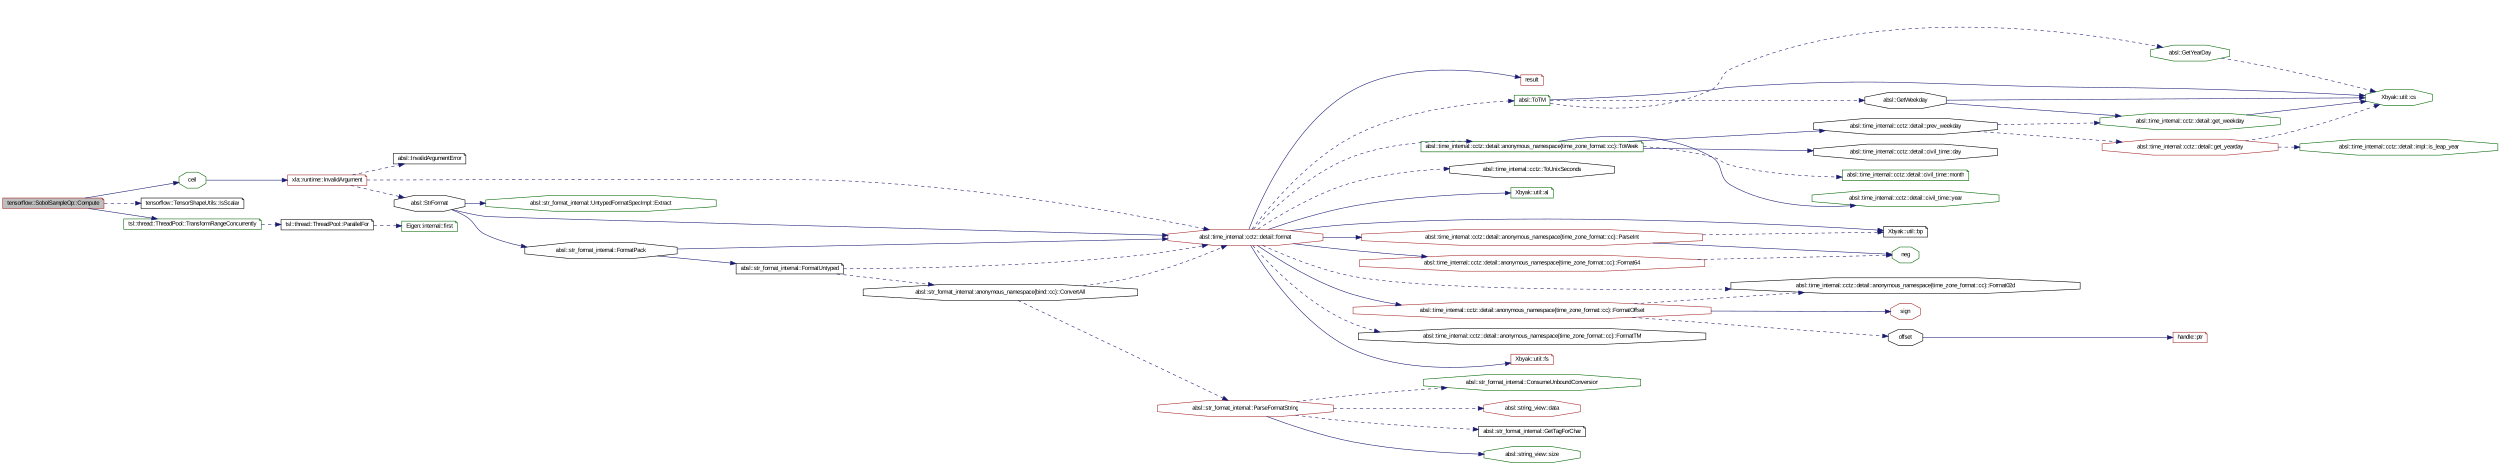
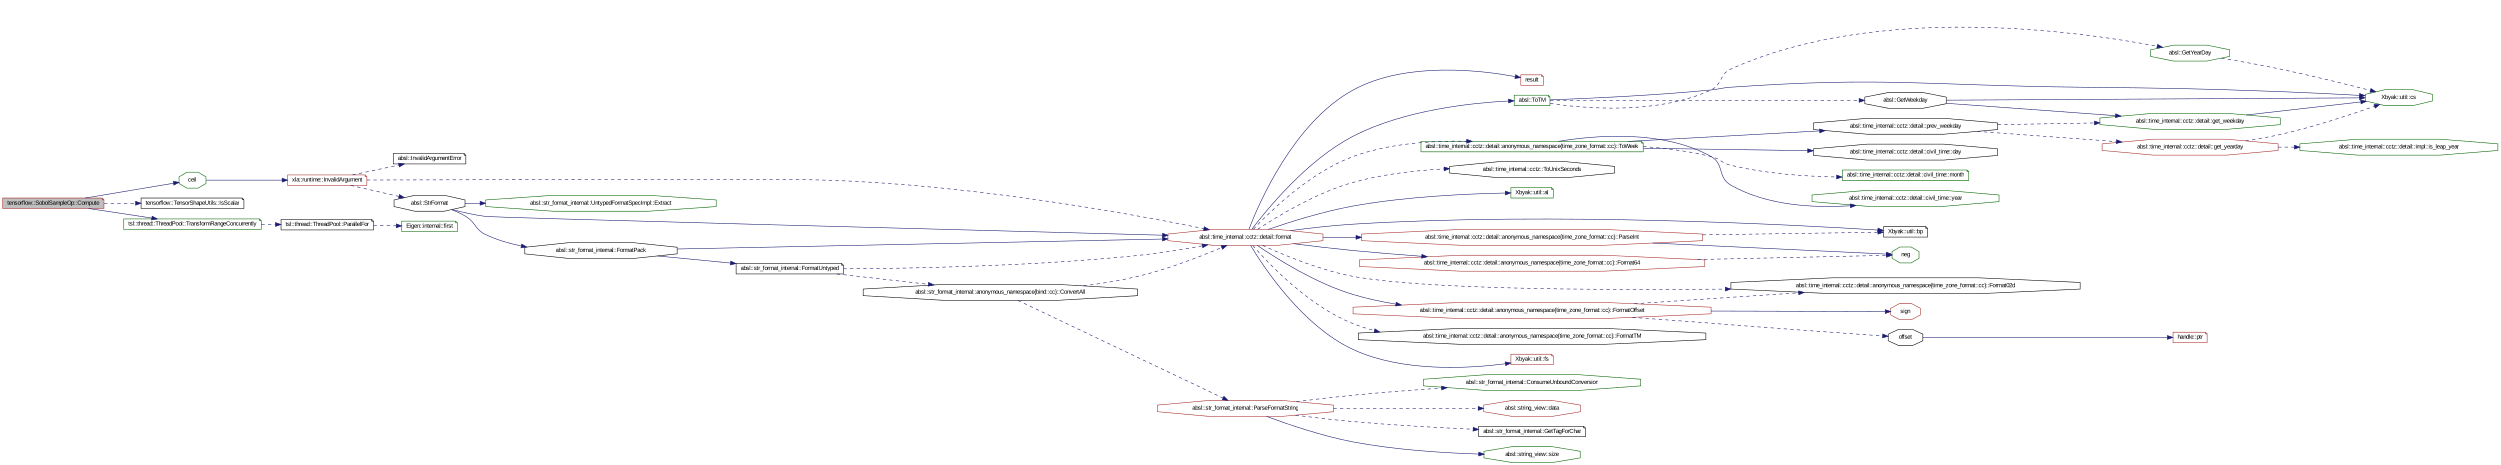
  digraph {
    fontname="Liberation Sans"
    rankdir=LR
    node [color=darkgreen fillcolor=white fontname="Liberation Sans" fontsize=10 shape=octagon style=filled]
    edge [color=midnightblue fontname="Liberation Sans" fontsize=10 labelfontname=Helvetica labelfontsize=10 style=dashed]
    n1 [color=brown fillcolor=grey75 fontcolor=black height=0.2 label="tensorflow::SobolSampleOp::Compute" shape=note width=0.4]
    n2 [height=0.2 label=ceil width=0.4]
    n3 [color=black height=0.2 label="tensorflow::TensorShapeUtils::IsScalar" shape=note width=0.4]
    n4 [height=0.2 label="tsl::thread::ThreadPool::TransformRangeConcurrently" shape=note width=0.4]
    n5 [color=brown height=0.2 label="xla::runtime::InvalidArgument" shape=note width=0.4]
    n6 [color=brown height=0.2 label="absl::time_internal::cctz::detail::format" width=0.4]
    n7 [color=black height=0.2 label="absl::InvalidArgumentError" shape=note width=0.4]
    n8 [color=black height=0.2 label="absl::StrFormat" width=0.4]
    n9 [color=black height=0.2 label="tsl::thread::ThreadPool::ParallelFor" shape=note width=0.4]
    n10 [height=0.2 label="Xbyak::util::al" shape=note width=0.4]
    n11 [color=black height=0.2 label="Xbyak::util::bp" shape=note width=0.4]
    n12 [color=black height=0.2 label="absl::time_internal::cctz::detail::anonymous_namespace\{time_zone_format::cc\}::Format02d" width=0.4]
    n13 [color=brown height=0.2 label="absl::time_internal::cctz::detail::anonymous_namespace\{time_zone_format::cc\}::Format64" width=0.4]
    n14 [color=brown height=0.2 label="absl::time_internal::cctz::detail::anonymous_namespace\{time_zone_format::cc\}::FormatOffset" width=0.4]
    n15 [color=black height=0.2 label="absl::time_internal::cctz::detail::anonymous_namespace\{time_zone_format::cc\}::FormatTM" width=0.4]
    n16 [color=brown height=0.2 label="Xbyak::util::fs" shape=note width=0.4]
    n17 [color=brown height=0.2 label="absl::time_internal::cctz::detail::anonymous_namespace\{time_zone_format::cc\}::ParseInt" width=0.4]
    n18 [color=brown height=0.2 label=result shape=note width=0.4]
    n19 [height=0.2 label="absl::ToTM" shape=note width=0.4]
    n20 [color=black height=0.2 label="absl::time_internal::cctz::ToUnixSeconds" width=0.4]
    n21 [height=0.2 label="absl::time_internal::cctz::detail::anonymous_namespace\{time_zone_format::cc\}::ToWeek" shape=note width=0.4]
    n22 [height=0.2 label="absl::str_format_internal::UntypedFormatSpecImpl::Extract" width=0.4]
    n23 [color=black height=0.2 label="absl::str_format_internal::FormatPack" width=0.4]
    n24 [height=0.2 label=neg width=0.4]
    n25 [color=black height=0.2 label=offset width=0.4]
    n26 [color=brown height=0.2 label=sign width=0.4]
    n27 [height=0.2 label="Xbyak::util::cs" width=0.4]
    n28 [color=black height=0.2 label="absl::GetWeekday" width=0.4]
    n29 [height=0.2 label="absl::GetYearDay" width=0.4]
    n30 [color=black height=0.2 label="absl::time_internal::cctz::detail::civil_time::day" width=0.4]
    n31 [height=0.2 label="absl::time_internal::cctz::detail::civil_time::month" shape=note width=0.4]
    n32 [color=black height=0.2 label="absl::time_internal::cctz::detail::prev_weekday" width=0.4]
    n33 [height=0.2 label="absl::time_internal::cctz::detail::civil_time::year" width=0.4]
    n34 [color=brown height=0.2 label="handle::ptr" shape=note width=0.4]
    n35 [height=0.2 label="absl::time_internal::cctz::detail::get_weekday" width=0.4]
    n36 [color=brown height=0.2 label="absl::time_internal::cctz::detail::get_yearday" width=0.4]
    n37 [height=0.2 label="absl::time_internal::cctz::detail::impl::is_leap_year" width=0.4]
    n38 [color=black height=0.2 label="absl::str_format_internal::FormatUntyped" shape=note width=0.4]
    n39 [color=black height=0.2 label="absl::str_format_internal::anonymous_namespace\{bind::cc\}::ConvertAll" width=0.4]
    n40 [color=brown height=0.2 label="absl::str_format_internal::ParseFormatString" width=0.4]
    n41 [height=0.2 label="absl::str_format_internal::ConsumeUnboundConversion" width=0.4]
    n42 [color=brown height=0.2 label="absl::string_view::data" width=0.4]
    n43 [color=black height=0.2 label="absl::str_format_internal::GetTagForChar" shape=note width=0.4]
    n44 [height=0.2 label="absl::string_view::size" width=0.4]
    n45 [height=0.2 label="Eigen::internal::first" shape=note width=0.4]
    n1 -> n2 [style=solid]
    n1 -> n3
    n1 -> n4 [style=solid]
    n2 -> n5 [style=solid]
    n4 -> n9
    n5 -> n6
    n5 -> n7
    n5 -> n8
    n6 -> n10 [style=solid]
    n6 -> n11 [style=solid]
    n6 -> n12
    n6 -> n13 [style=solid]
    n6 -> n14 [style=solid]
    n6 -> n15
    n6 -> n16 [style=solid]
    n6 -> n17 [style=solid]
    n6 -> n18 [style=solid]
-   n6 -> n19
+   n6 -> n19 [style=solid]
    n6 -> n20
    n6 -> n21
    n8 -> n6 [style=solid]
    n8 -> n22 [style=solid]
    n8 -> n23 [style=solid]
    n9 -> n45
    n13 -> n24
    n14 -> n12
    n14 -> n25
    n14 -> n26 [style=solid]
    n17 -> n11
    n17 -> n24 [style=solid]
    n19 -> n27 [style=solid]
    n19 -> n28
    n19 -> n29
    n21 -> n30 [style=solid]
    n21 -> n31
    n21 -> n32 [style=solid]
    n21 -> n33 [style=solid]
    n23 -> n6 [style=solid]
    n23 -> n38 [style=solid]
    n25 -> n34 [style=solid]
    n28 -> n27 [style=solid]
    n28 -> n35 [style=solid]
    n29 -> n27
    n32 -> n35
    n32 -> n36
    n35 -> n27 [style=solid]
    n36 -> n27
    n36 -> n37
    n38 -> n6
    n38 -> n39
    n39 -> n6
    n39 -> n40
    n40 -> n41
    n40 -> n42
    n40 -> n43
    n40 -> n44 [style=solid]
  }
